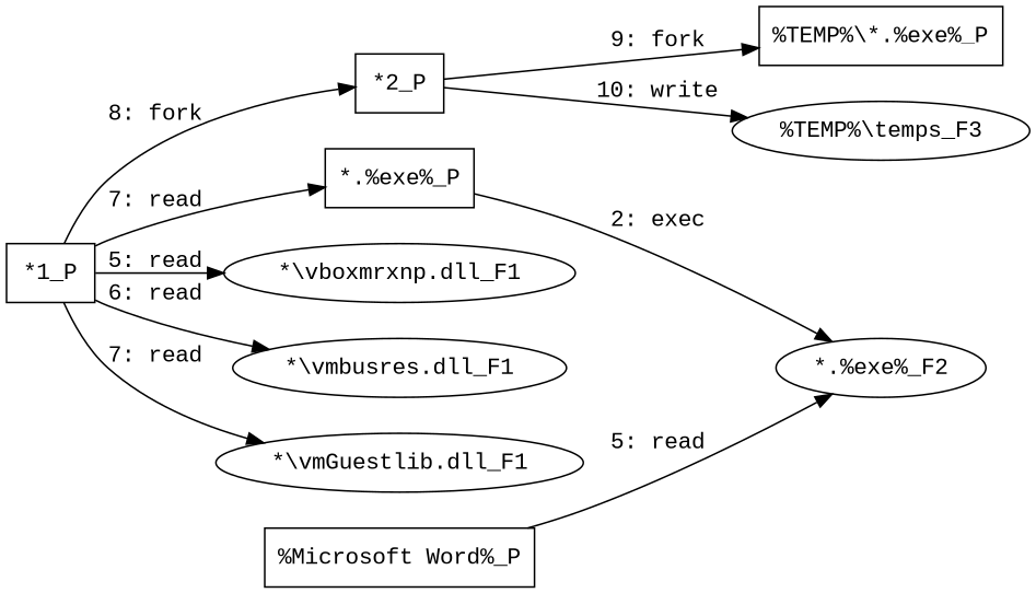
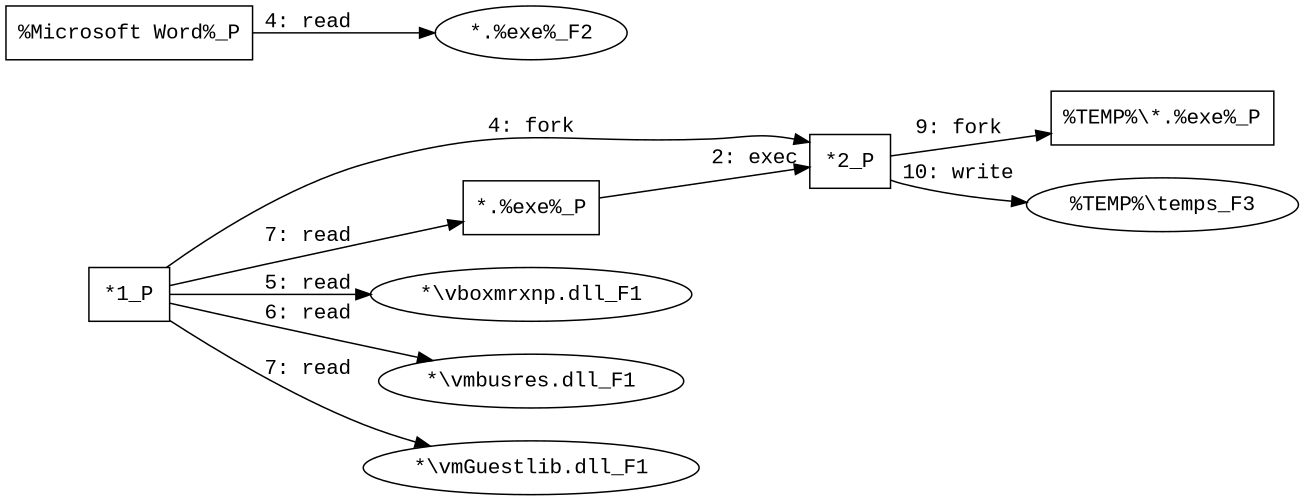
  digraph {
    engine=neato
    fixedsize=false
    fontname="Liberation Mono"
    fontsize=10
    nodesep=0.3
    rankdir=LR
    ranksep=0
    splines=true
    node [fontname="Liberation Mono" node_type=Process shape=box]
    edge [fontname="Liberation Mono"]
    "*1_P"
    "*2_P"
    "*.\%exe\%_P"
    "*\\vboxmrxnp.dll_F1" [node_type=File shape=ellipse]
    "*\\vmbusres.dll_F1" [node_type=File shape=ellipse]
    "*\\vmGuestlib.dll_F1" [node_type=File shape=ellipse]
    "*.\%exe\%_F2" [node_type=File shape=ellipse]
    "\%Microsoft Word\%_P"
    "\%TEMP\%\\*.\%exe\%_P"
    "\%TEMP%\\temps_F3" [node_type=File shape=ellipse]
-   "*1_P" -> "*2_P" [label="8: fork"]
+   "*1_P" -> "*2_P" [label="4: fork"]
    "*1_P" -> "*.\%exe\%_P" [label="7: read"]
    "*1_P" -> "*\\vboxmrxnp.dll_F1" [label="5: read"]
    "*1_P" -> "*\\vmbusres.dll_F1" [label="6: read"]
    "*1_P" -> "*\\vmGuestlib.dll_F1" [label="7: read"]
    "*2_P" -> "\%TEMP\%\\*.\%exe\%_P" [label="9: fork"]
    "*2_P" -> "\%TEMP%\\temps_F3" [label="10: write"]
-   "*.\%exe\%_P" -> "*.\%exe\%_F2" [label="2: exec"]
-   "\%Microsoft Word\%_P" -> "*.\%exe\%_F2" [label="5: read"]
+   "*.\%exe\%_P" -> "*2_P" [label="2: exec"]
+   "\%Microsoft Word\%_P" -> "*.\%exe\%_F2" [label="4: read"]
  }
